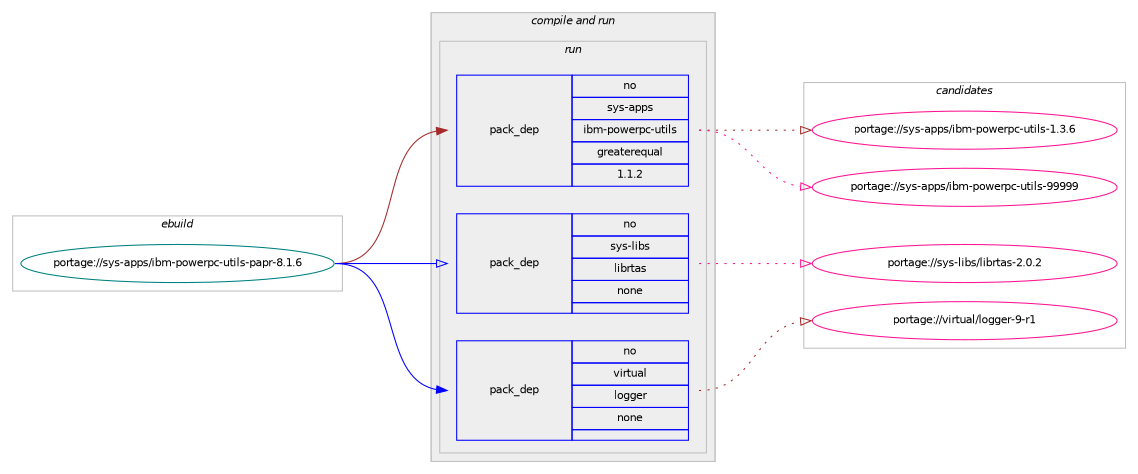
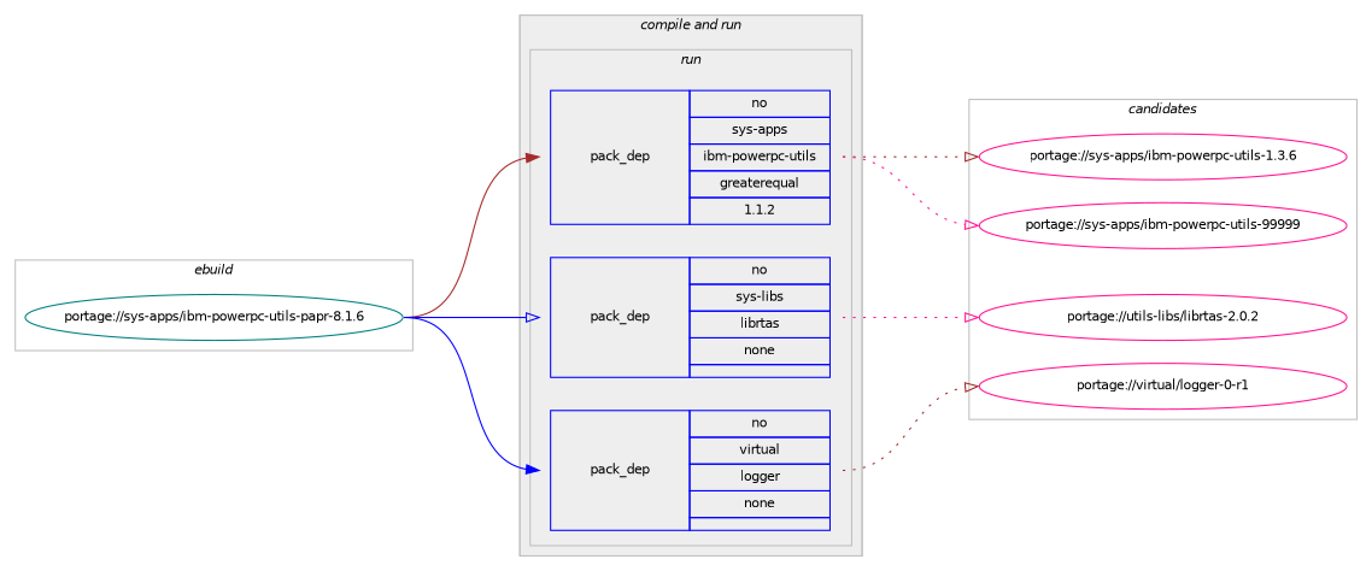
  digraph {
    compound=true
    concentrate=true
    fontname=Helvetica
    fontsize=10
    newrank=true
    rankdir=LR
    ranksep=1.5
    node [color=deeppink fontname=Helvetica fontsize=10]
    edge [arrowhead=onormal color=brown headport=w style=dotted tailport=e weight=100]
    n1 [color=teal label="portage://sys-apps/ibm-powerpc-utils-papr-8.1.6" width=4]
    n2 [color=blue label=<<TABLE BORDER="0" CELLBORDER="1" CELLSPACING="0" CELLPADDING="4" WIDTH="220"><TR><TD ROWSPAN="6" CELLPADDING="30">pack_dep</TD></TR><TR><TD WIDTH="110">no</TD></TR><TR><TD>sys-apps</TD></TR><TR><TD>ibm-powerpc-utils</TD></TR><TR><TD>greaterequal</TD></TR><TR><TD>1.1.2</TD></TR></TABLE>> shape=none]
    n3 [color=blue label=<<TABLE BORDER="0" CELLBORDER="1" CELLSPACING="0" CELLPADDING="4" WIDTH="220"><TR><TD ROWSPAN="6" CELLPADDING="30">pack_dep</TD></TR><TR><TD WIDTH="110">no</TD></TR><TR><TD>sys-libs</TD></TR><TR><TD>librtas</TD></TR><TR><TD>none</TD></TR><TR><TD></TD></TR></TABLE>> shape=none]
    n4 [color=blue label=<<TABLE BORDER="0" CELLBORDER="1" CELLSPACING="0" CELLPADDING="4" WIDTH="220"><TR><TD ROWSPAN="6" CELLPADDING="30">pack_dep</TD></TR><TR><TD WIDTH="110">no</TD></TR><TR><TD>virtual</TD></TR><TR><TD>logger</TD></TR><TR><TD>none</TD></TR><TR><TD></TD></TR></TABLE>> shape=none]
    n5 [label="portage://sys-apps/ibm-powerpc-utils-1.3.6" width=4]
    n6 [label="portage://sys-apps/ibm-powerpc-utils-99999" width=4]
-   n7 [label="portage://sys-libs/librtas-2.0.2" width=4]
-   n8 [label="portage://virtual/logger-9-r1" width=4]
+   n7 [label="portage://utils-libs/librtas-2.0.2" width=4]
+   n8 [label="portage://virtual/logger-0-r1" width=4]
    subgraph cluster_1 {
      color=gray
      label=<<i>ebuild</i>>
      n1
    }
    subgraph cluster_2 {
      color=gray
      label=<<i>dependencies</i>>
      subgraph cluster_3 {
        color=gray
        fillcolor="#eeeeee"
        label=<<i>compile</i>>
        style=filled
      }
      subgraph cluster_4 {
        color=gray
        fillcolor="#eeeeee"
        label=<<i>compile and run</i>>
        style=filled
      }
      subgraph cluster_5 {
        color=gray
        fillcolor="#eeeeee"
        label=<<i>run</i>>
        style=filled
        subgraph sub_6 {
          color=gray
          fillcolor="#eeeeee"
          label=<<i>run</i>>
          style=filled
          n2
        }
        subgraph sub_7 {
          color=gray
          fillcolor="#eeeeee"
          label=<<i>run</i>>
          style=filled
          n3
        }
        subgraph sub_8 {
          color=gray
          fillcolor="#eeeeee"
          label=<<i>run</i>>
          style=filled
          n4
        }
      }
    }
    subgraph cluster_9 {
      color=gray
      label=<<i>candidates</i>>
      rank=same
      subgraph sub_10 {
        color=black
        label=<<i>candidates</i>>
        nodesep=1
        rank=same
        n5
        n6
      }
      subgraph sub_11 {
        color=black
        label=<<i>candidates</i>>
        nodesep=1
        rank=same
        n7
      }
      subgraph sub_12 {
        color=black
        label=<<i>candidates</i>>
        nodesep=1
        rank=same
        n8
      }
    }
    n1 -> n2 [arrowhead=normal style=solid weight=20]
    n1 -> n3 [color=blue style=solid weight=20]
    n1 -> n4 [arrowhead=normal color=blue style=solid weight=20]
    n2 -> n5
    n2 -> n6 [color=deeppink]
    n3 -> n7 [color=deeppink]
    n4 -> n8
  }
